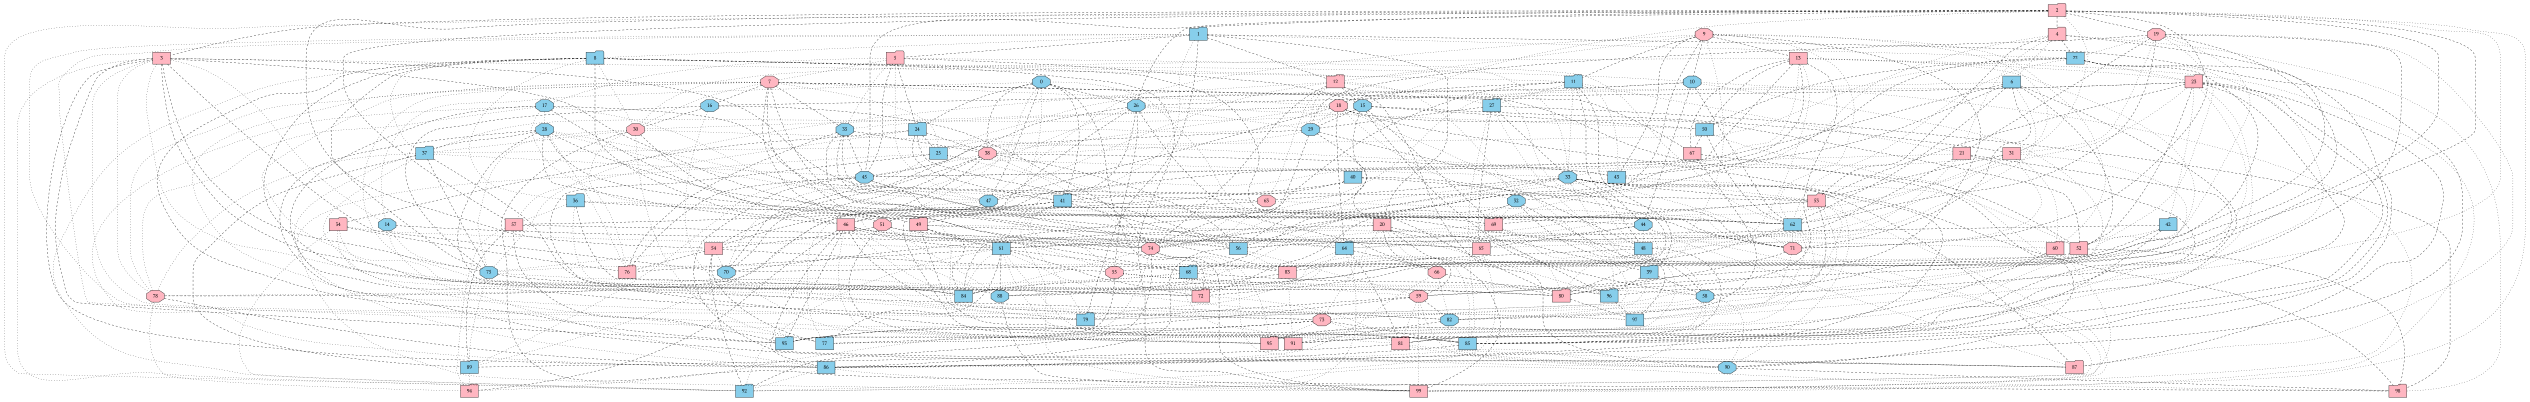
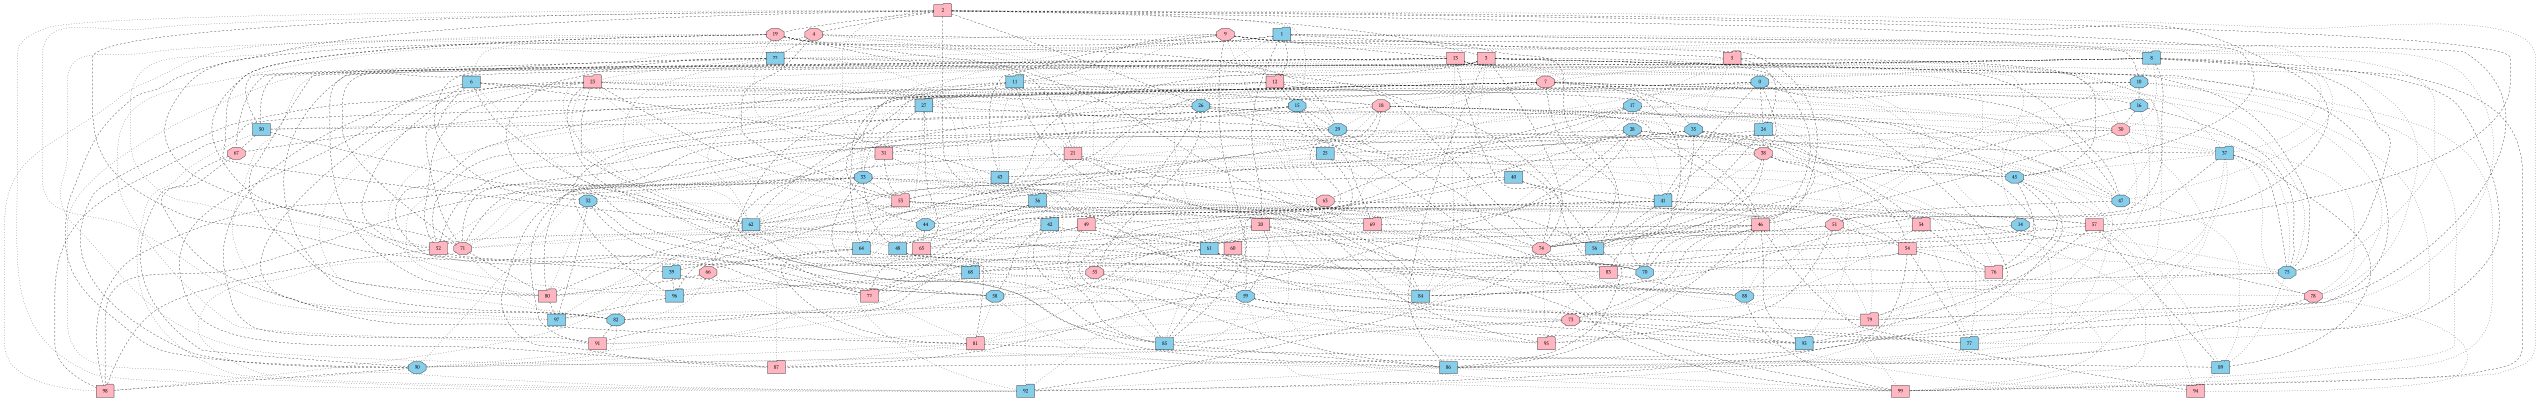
  graph {
    fontname="PT Serif"
    node [fillcolor=skyblue fontname="PT Serif" shape=octagon style=filled]
    edge [fontname="PT Serif" style=dashed]
    74 [fillcolor=lightpink]
    14
    86 [shape=box]
    75
    84 [shape=box]
    92 [shape=folder]
    94 [fillcolor=lightpink shape=folder]
    95 [fillcolor=lightpink shape=folder]
    99 [fillcolor=lightpink shape=box]
    90
    88
    89 [shape=folder]
    98 [fillcolor=lightpink shape=folder]
    61 [shape=box]
    82
    76 [fillcolor=lightpink shape=folder]
    68 [shape=folder]
    81 [fillcolor=lightpink shape=folder]
    72 [fillcolor=lightpink shape=folder]
    85 [shape=box]
    77 [shape=folder]
    91 [fillcolor=lightpink shape=box]
    78 [fillcolor=lightpink]
    96 [shape=folder]
    87 [fillcolor=lightpink shape=folder]
    9 [fillcolor=lightpink]
    62 [shape=box]
    11 [shape=folder]
    12 [fillcolor=lightpink shape=folder]
    31 [fillcolor=lightpink shape=box]
    56 [shape=box]
    47
-   59 [fillcolor=lightpink]
+   59
    60 [fillcolor=lightpink shape=folder]
    13 [fillcolor=lightpink shape=box]
    43 [shape=box]
    10
    71 [fillcolor=lightpink]
    44
    18 [fillcolor=lightpink]
    33
    39 [shape=folder]
    27 [shape=folder]
    21 [fillcolor=lightpink shape=box]
    29
    32
    15
    48 [shape=box]
    63 [fillcolor=lightpink]
    53 [fillcolor=lightpink shape=folder]
    83 [fillcolor=lightpink shape=box]
    51 [fillcolor=lightpink]
-   79 [shape=folder]
+   79 [fillcolor=lightpink shape=folder]
    93 [shape=folder]
    41 [shape=folder]
    80 [fillcolor=lightpink shape=folder]
    30 [fillcolor=lightpink]
-   67 [fillcolor=lightpink shape=box]
+   67 [fillcolor=lightpink]
    23 [fillcolor=lightpink shape=folder]
    50 [shape=box]
    73 [fillcolor=lightpink]
    16
    28
    69 [fillcolor=lightpink shape=folder]
    46 [fillcolor=lightpink shape=box]
    37 [shape=folder]
    57 [fillcolor=lightpink shape=box]
    55 [fillcolor=lightpink]
    64 [shape=folder]
    45
    58
    65 [fillcolor=lightpink shape=box]
    7 [fillcolor=lightpink]
    25 [shape=box]
    52 [fillcolor=lightpink shape=folder]
    35
    70
    97 [shape=box]
    38 [fillcolor=lightpink]
    66 [fillcolor=lightpink]
    26
    42 [shape=folder]
    49 [fillcolor=lightpink shape=folder]
    54 [fillcolor=lightpink shape=box]
    3 [fillcolor=lightpink shape=box]
    20 [fillcolor=lightpink shape=box]
    5 [fillcolor=lightpink shape=folder]
    24 [shape=folder]
    17
    34 [fillcolor=lightpink shape=folder]
    2 [fillcolor=lightpink shape=folder]
-   4 [fillcolor=lightpink shape=folder]
+   4 [fillcolor=lightpink]
    19 [fillcolor=lightpink]
    22 [shape=box]
    6 [shape=box]
    0
    8 [shape=folder]
    36 [shape=folder]
    40 [shape=box]
    1 [shape=folder]
    74 -- 84 [style=dotted]
    74 -- 92
    74 -- 94 [style=dotted]
    74 -- 95 [style=dotted]
    74 -- 99
    74 -- 90 [style=dotted]
    14 -- 74
    14 -- 86 [style=dotted]
    14 -- 75 [style=dotted]
    86 -- 92 [style=dotted]
    86 -- 99 [style=dotted]
    75 -- 84
    75 -- 88 [style=dotted]
    75 -- 89 [style=dotted]
    90 -- 98
    88 -- 99
    89 -- 94 [style=dotted]
    61 -- 84 [style=dotted]
    61 -- 92 [style=dotted]
    61 -- 88
    61 -- 82 [style=dotted]
    61 -- 76
    61 -- 68
    61 -- 81 [style=dotted]
    61 -- 72
    61 -- 85 [style=dotted]
    61 -- 77
    82 -- 90 [style=dotted]
    82 -- 91
    68 -- 84 [style=dotted]
    68 -- 72 [style=dotted]
    68 -- 91 [style=dotted]
    68 -- 78 [style=dotted]
    68 -- 96
    81 -- 90 [style=dotted]
    81 -- 89
    81 -- 87 [style=dotted]
    72 -- 81 [style=dotted]
    85 -- 86
    78 -- 86
    78 -- 94 [style=dotted]
    96 -- 97
    9 -- 84 [style=dotted]
    9 -- 62 [style=dotted]
    9 -- 11
    9 -- 12 [style=dotted]
    9 -- 31 [style=dotted]
    9 -- 56
    9 -- 47 [style=dotted]
    9 -- 59
    9 -- 60 [style=dotted]
    9 -- 13
    9 -- 43
    9 -- 10
    62 -- 95 [style=dotted]
    62 -- 88
    62 -- 82 [style=dotted]
    62 -- 68 [style=dotted]
    62 -- 71 [style=dotted]
    11 -- 84
    11 -- 43 [style=dotted]
    11 -- 44
    11 -- 18
    11 -- 33 [style=dotted]
    11 -- 39
    11 -- 27 [style=dotted]
    11 -- 21 [style=dotted]
    12 -- 74
    12 -- 75 [style=dotted]
    12 -- 90
    12 -- 47 [style=dotted]
    12 -- 27 [style=dotted]
    12 -- 29 [style=dotted]
    12 -- 32 [style=dotted]
    12 -- 15
    12 -- 48 [style=dotted]
    12 -- 63 [style=dotted]
    31 -- 77 [style=dotted]
    31 -- 62 [style=dotted]
    31 -- 56 [style=dotted]
    31 -- 60 [style=dotted]
    31 -- 71 [style=dotted]
    31 -- 33 [style=dotted]
    31 -- 53
    56 -- 86
    56 -- 59 [style=dotted]
    56 -- 83 [style=dotted]
    47 -- 89 [style=dotted]
    47 -- 51
    59 -- 99 [style=dotted]
    59 -- 90 [style=dotted]
    59 -- 82
    59 -- 81 [style=dotted]
    59 -- 79
    59 -- 93
    60 -- 85
    13 -- 74
    13 -- 84 [style=dotted]
    13 -- 99 [style=dotted]
    13 -- 47
    13 -- 41 [style=dotted]
    13 -- 80
    13 -- 30 [style=dotted]
    13 -- 67
    13 -- 23 [style=dotted]
    13 -- 50
    13 -- 73 [style=dotted]
    43 -- 74 [style=dotted]
    43 -- 90 [style=dotted]
    43 -- 53 [style=dotted]
    10 -- 74 [style=dotted]
    10 -- 99 [style=dotted]
    10 -- 77 [style=dotted]
    10 -- 62
    10 -- 44
    10 -- 16
    71 -- 92 [style=dotted]
    71 -- 80
    71 -- 97 [style=dotted]
    44 -- 99 [style=dotted]
    44 -- 87 [style=dotted]
    44 -- 48 [style=dotted]
    44 -- 80 [style=dotted]
    44 -- 64 [style=dotted]
    44 -- 65
    18 -- 86
    18 -- 47
    18 -- 29 [style=dotted]
    18 -- 32 [style=dotted]
    18 -- 93 [style=dotted]
    18 -- 30 [style=dotted]
    18 -- 64
    18 -- 52
    18 -- 35 [style=dotted]
    18 -- 38 [style=dotted]
    33 -- 74 [style=dotted]
    33 -- 88 [style=dotted]
    33 -- 98
    33 -- 68
    33 -- 87
    33 -- 71 [style=dotted]
    33 -- 39 [style=dotted]
    33 -- 48
    33 -- 63
    33 -- 53
    33 -- 52 [style=dotted]
    39 -- 82 [style=dotted]
    39 -- 96
    39 -- 58
    27 -- 98
    27 -- 85 [style=dotted]
    27 -- 33
    27 -- 29
    27 -- 58 [style=dotted]
    27 -- 65
    21 -- 95
    21 -- 91
    21 -- 56
    21 -- 45 [style=dotted]
    21 -- 65 [style=dotted]
    29 -- 74
    29 -- 71
    29 -- 80
    29 -- 45
    29 -- 38 [style=dotted]
    32 -- 72
    32 -- 80 [style=dotted]
    32 -- 69 [style=dotted]
    32 -- 58
    32 -- 97
    15 -- 96
    15 -- 31
    15 -- 56
    15 -- 29
    15 -- 50
    15 -- 69
    15 -- 37 [style=dotted]
    15 -- 25 [style=dotted]
    48 -- 81
    48 -- 83
    63 -- 78
    63 -- 71 [style=dotted]
    53 -- 99 [style=dotted]
    53 -- 61 [style=dotted]
    53 -- 96
    53 -- 62 [style=dotted]
    53 -- 79 [style=dotted]
    53 -- 69
    53 -- 97 [style=dotted]
    83 -- 88
    83 -- 91 [style=dotted]
    51 -- 95
    51 -- 88 [style=dotted]
    51 -- 56 [style=dotted]
    51 -- 65
    51 -- 54
    41 -- 99 [style=dotted]
    41 -- 91
    41 -- 56
    41 -- 44
    41 -- 79 [style=dotted]
    41 -- 57
    41 -- 55 [style=dotted]
    80 -- 97
    30 -- 75 [style=dotted]
    30 -- 98
    30 -- 76 [style=dotted]
    30 -- 77 [style=dotted]
    30 -- 43 [style=dotted]
    30 -- 46
    30 -- 37 [style=dotted]
    67 -- 90
    67 -- 82
    23 -- 86
    23 -- 95 [style=dotted]
    23 -- 82 [style=dotted]
    23 -- 81
    23 -- 85
    23 -- 87
    23 -- 53
    23 -- 64 [style=dotted]
    23 -- 25 [style=dotted]
    23 -- 52
    23 -- 26
    23 -- 42 [style=dotted]
    50 -- 92 [style=dotted]
    50 -- 62
    50 -- 67
    73 -- 95 [style=dotted]
    73 -- 81 [style=dotted]
    73 -- 85
    73 -- 77
    73 -- 93
    16 -- 74
    16 -- 75
    16 -- 79 [style=dotted]
    16 -- 30
    28 -- 76 [style=dotted]
    28 -- 72
    28 -- 87
    28 -- 62
    28 -- 47 [style=dotted]
    28 -- 41 [style=dotted]
    28 -- 69
    28 -- 46
    28 -- 37
    69 -- 74 [style=dotted]
    69 -- 96 [style=dotted]
    69 -- 79 [style=dotted]
    46 -- 74
    46 -- 86
    46 -- 84 [style=dotted]
    46 -- 94
    46 -- 95 [style=dotted]
    46 -- 88 [style=dotted]
    46 -- 61
    46 -- 60 [style=dotted]
    46 -- 93
    46 -- 73
    46 -- 64 [style=dotted]
    37 -- 86 [style=dotted]
    37 -- 75
    37 -- 84
    37 -- 89
    37 -- 78 [style=dotted]
    37 -- 79 [style=dotted]
    37 -- 45 [style=dotted]
    57 -- 94 [style=dotted]
    57 -- 89
    57 -- 68
    57 -- 93
    55 -- 59 [style=dotted]
    55 -- 93
    55 -- 80 [style=dotted]
    55 -- 58 [style=dotted]
    64 -- 98 [style=dotted]
    64 -- 81
    64 -- 83 [style=dotted]
    64 -- 79 [style=dotted]
    64 -- 66
    45 -- 89 [style=dotted]
    45 -- 76
    45 -- 87
    45 -- 47 [style=dotted]
    45 -- 83
    58 -- 86 [style=dotted]
    58 -- 90 [style=dotted]
    58 -- 81 [style=dotted]
    58 -- 73 [style=dotted]
    65 -- 92 [style=dotted]
    7 -- 74
    7 -- 78 [style=dotted]
    7 -- 96 [style=dotted]
    7 -- 18 [style=dotted]
    7 -- 83
    7 -- 79 [style=dotted]
    7 -- 80 [style=dotted]
    7 -- 30 [style=dotted]
    7 -- 67
    7 -- 16
    7 -- 64
    7 -- 25 [style=dotted]
    7 -- 52
    7 -- 35
    25 -- 99 [style=dotted]
    25 -- 85
    25 -- 33 [style=dotted]
    25 -- 64 [style=dotted]
    25 -- 70 [style=dotted]
    52 -- 98
    52 -- 55
    35 -- 76
    35 -- 62
    35 -- 56
    35 -- 71
    35 -- 45
    35 -- 38
    70 -- 95 [style=dotted]
    38 -- 74 [style=dotted]
    38 -- 56
    38 -- 43
    38 -- 46
    38 -- 45 [style=dotted]
    38 -- 70
    38 -- 54
    66 -- 86 [style=dotted]
    66 -- 82 [style=dotted]
    66 -- 80
    26 -- 77 [style=dotted]
    26 -- 29 [style=dotted]
    26 -- 50 [style=dotted]
    26 -- 46
    26 -- 55
    26 -- 70
    26 -- 66
    26 -- 49
    42 -- 61
    42 -- 85
    42 -- 58
    42 -- 52 [style=dotted]
    49 -- 84
    49 -- 61
    49 -- 85
    49 -- 65
    49 -- 52 [style=dotted]
    49 -- 97 [style=dotted]
    54 -- 75 [style=dotted]
    54 -- 92
    54 -- 76
    54 -- 77
    54 -- 55
    54 -- 70 [style=dotted]
    3 -- 74
    3 -- 14 [style=dotted]
    3 -- 86
    3 -- 75
    3 -- 84 [style=dotted]
    3 -- 92 [style=dotted]
    3 -- 78 [style=dotted]
    3 -- 11 [style=dotted]
    3 -- 53
    3 -- 93
    3 -- 80
    3 -- 70
    3 -- 97 [style=dotted]
    20 -- 99
    20 -- 61 [style=dotted]
    20 -- 85 [style=dotted]
    20 -- 96 [style=dotted]
    20 -- 59
    20 -- 39
    20 -- 73 [style=dotted]
    20 -- 58
    20 -- 70
    5 -- 62 [style=dotted]
    5 -- 47 [style=dotted]
-   5 -- 15
    5 -- 45
    5 -- 7 [style=dotted]
    5 -- 35 [style=dotted]
    5 -- 24
    5 -- 17 [style=dotted]
    24 -- 56
    24 -- 41
    24 -- 57 [style=dotted]
    24 -- 25
    24 -- 38
    24 -- 34
    17 -- 86 [style=dotted]
    17 -- 78 [style=dotted]
    17 -- 62 [style=dotted]
    17 -- 63
    17 -- 79
    17 -- 28 [style=dotted]
    17 -- 55 [style=dotted]
    17 -- 49
    34 -- 92 [style=dotted]
    34 -- 61 [style=dotted]
    34 -- 76
    34 -- 77 [style=dotted]
    34 -- 73 [style=dotted]
    2 -- 92 [style=dotted]
    2 -- 99 [style=dotted]
    2 -- 72
    2 -- 31 [style=dotted]
    2 -- 59
    2 -- 71
    2 -- 15 [style=dotted]
    2 -- 57
    2 -- 45
    2 -- 97 [style=dotted]
    2 -- 26
    2 -- 54
    2 -- 3
    2 -- 4
    2 -- 19
    4 -- 98 [style=dotted]
    4 -- 21 [style=dotted]
    4 -- 53
    4 -- 69 [style=dotted]
    4 -- 70
    4 -- 22
    4 -- 6 [style=dotted]
    19 -- 75 [style=dotted]
    19 -- 84
    19 -- 87 [style=dotted]
    19 -- 62
    19 -- 31 [style=dotted]
    19 -- 21
    19 -- 29
    19 -- 58
    19 -- 52 [style=dotted]
    19 -- 22 [style=dotted]
    22 -- 95 [style=dotted]
    22 -- 85
    22 -- 62 [style=dotted]
    22 -- 32
    22 -- 83
    22 -- 23 [style=dotted]
    22 -- 50
    22 -- 37 [style=dotted]
    6 -- 91
    6 -- 62
    6 -- 43
    6 -- 71
    6 -- 18 [style=dotted]
    6 -- 48 [style=dotted]
    6 -- 45
    6 -- 52
    0 -- 14 [style=dotted]
    0 -- 61 [style=dotted]
    0 -- 72
    0 -- 47
    0 -- 51 [style=dotted]
    0 -- 41
    0 -- 38
    0 -- 26
    0 -- 20 [style=dotted]
    0 -- 24
    8 -- 75
    8 -- 92 [style=dotted]
    8 -- 99
    8 -- 82
    8 -- 10 [style=dotted]
    8 -- 71
    8 -- 33 [style=dotted]
    8 -- 51
    8 -- 93
    8 -- 30 [style=dotted]
    8 -- 37 [style=dotted]
    8 -- 36 [style=dotted]
    36 -- 84 [style=dotted]
    36 -- 72
    36 -- 62 [style=dotted]
    36 -- 48
    36 -- 57 [style=dotted]
    40 -- 48
    40 -- 41
    40 -- 80
    40 -- 54
    1 -- 95 [style=dotted]
    1 -- 90
    1 -- 61 [style=dotted]
    1 -- 91 [style=dotted]
    1 -- 12
    1 -- 79
    1 -- 20
    1 -- 5
    1 -- 22 [style=dotted]
    1 -- 8 [style=dotted]
  }
